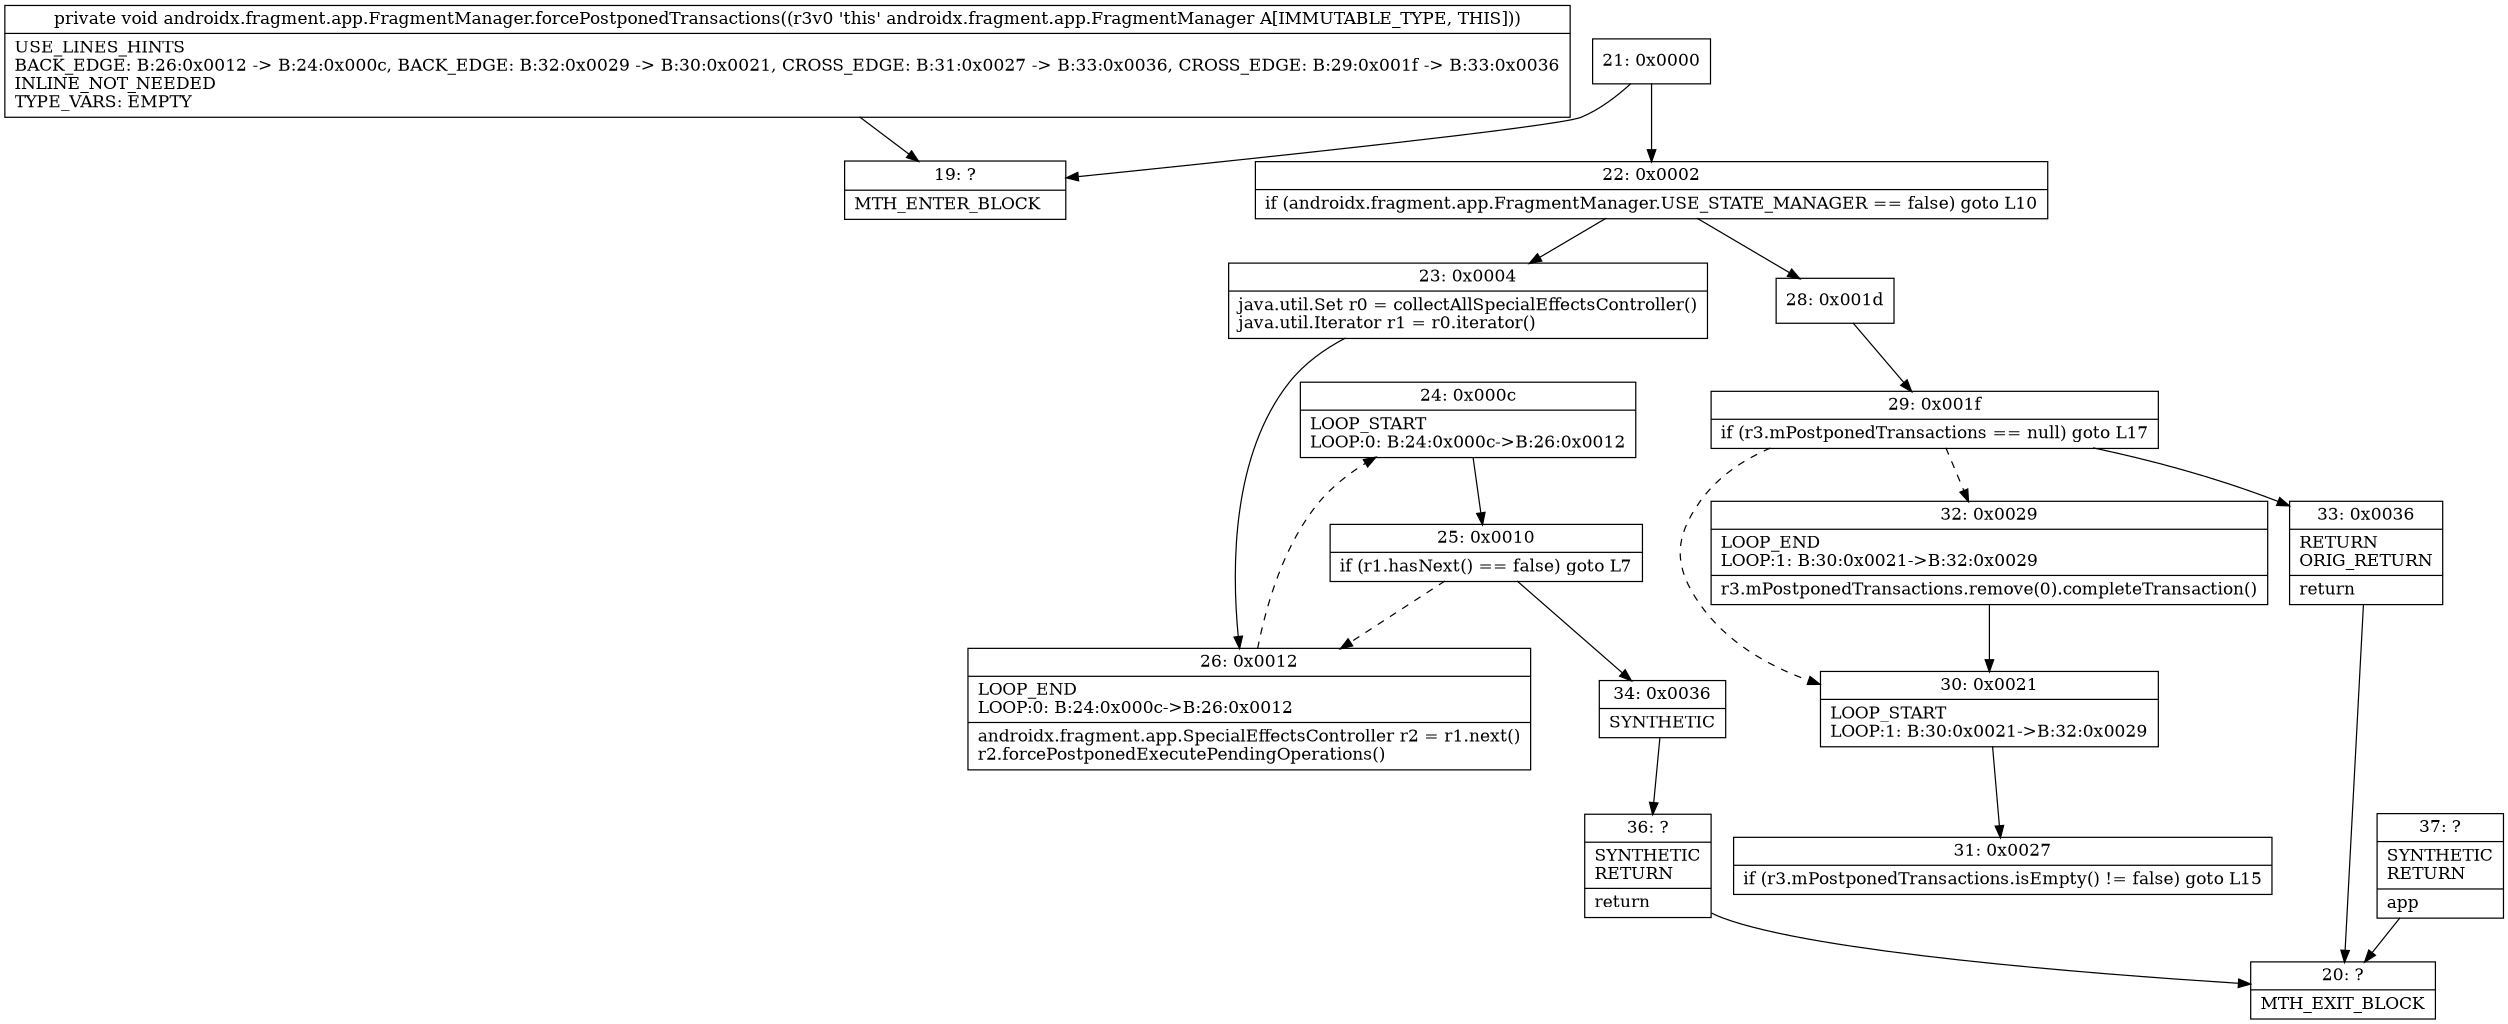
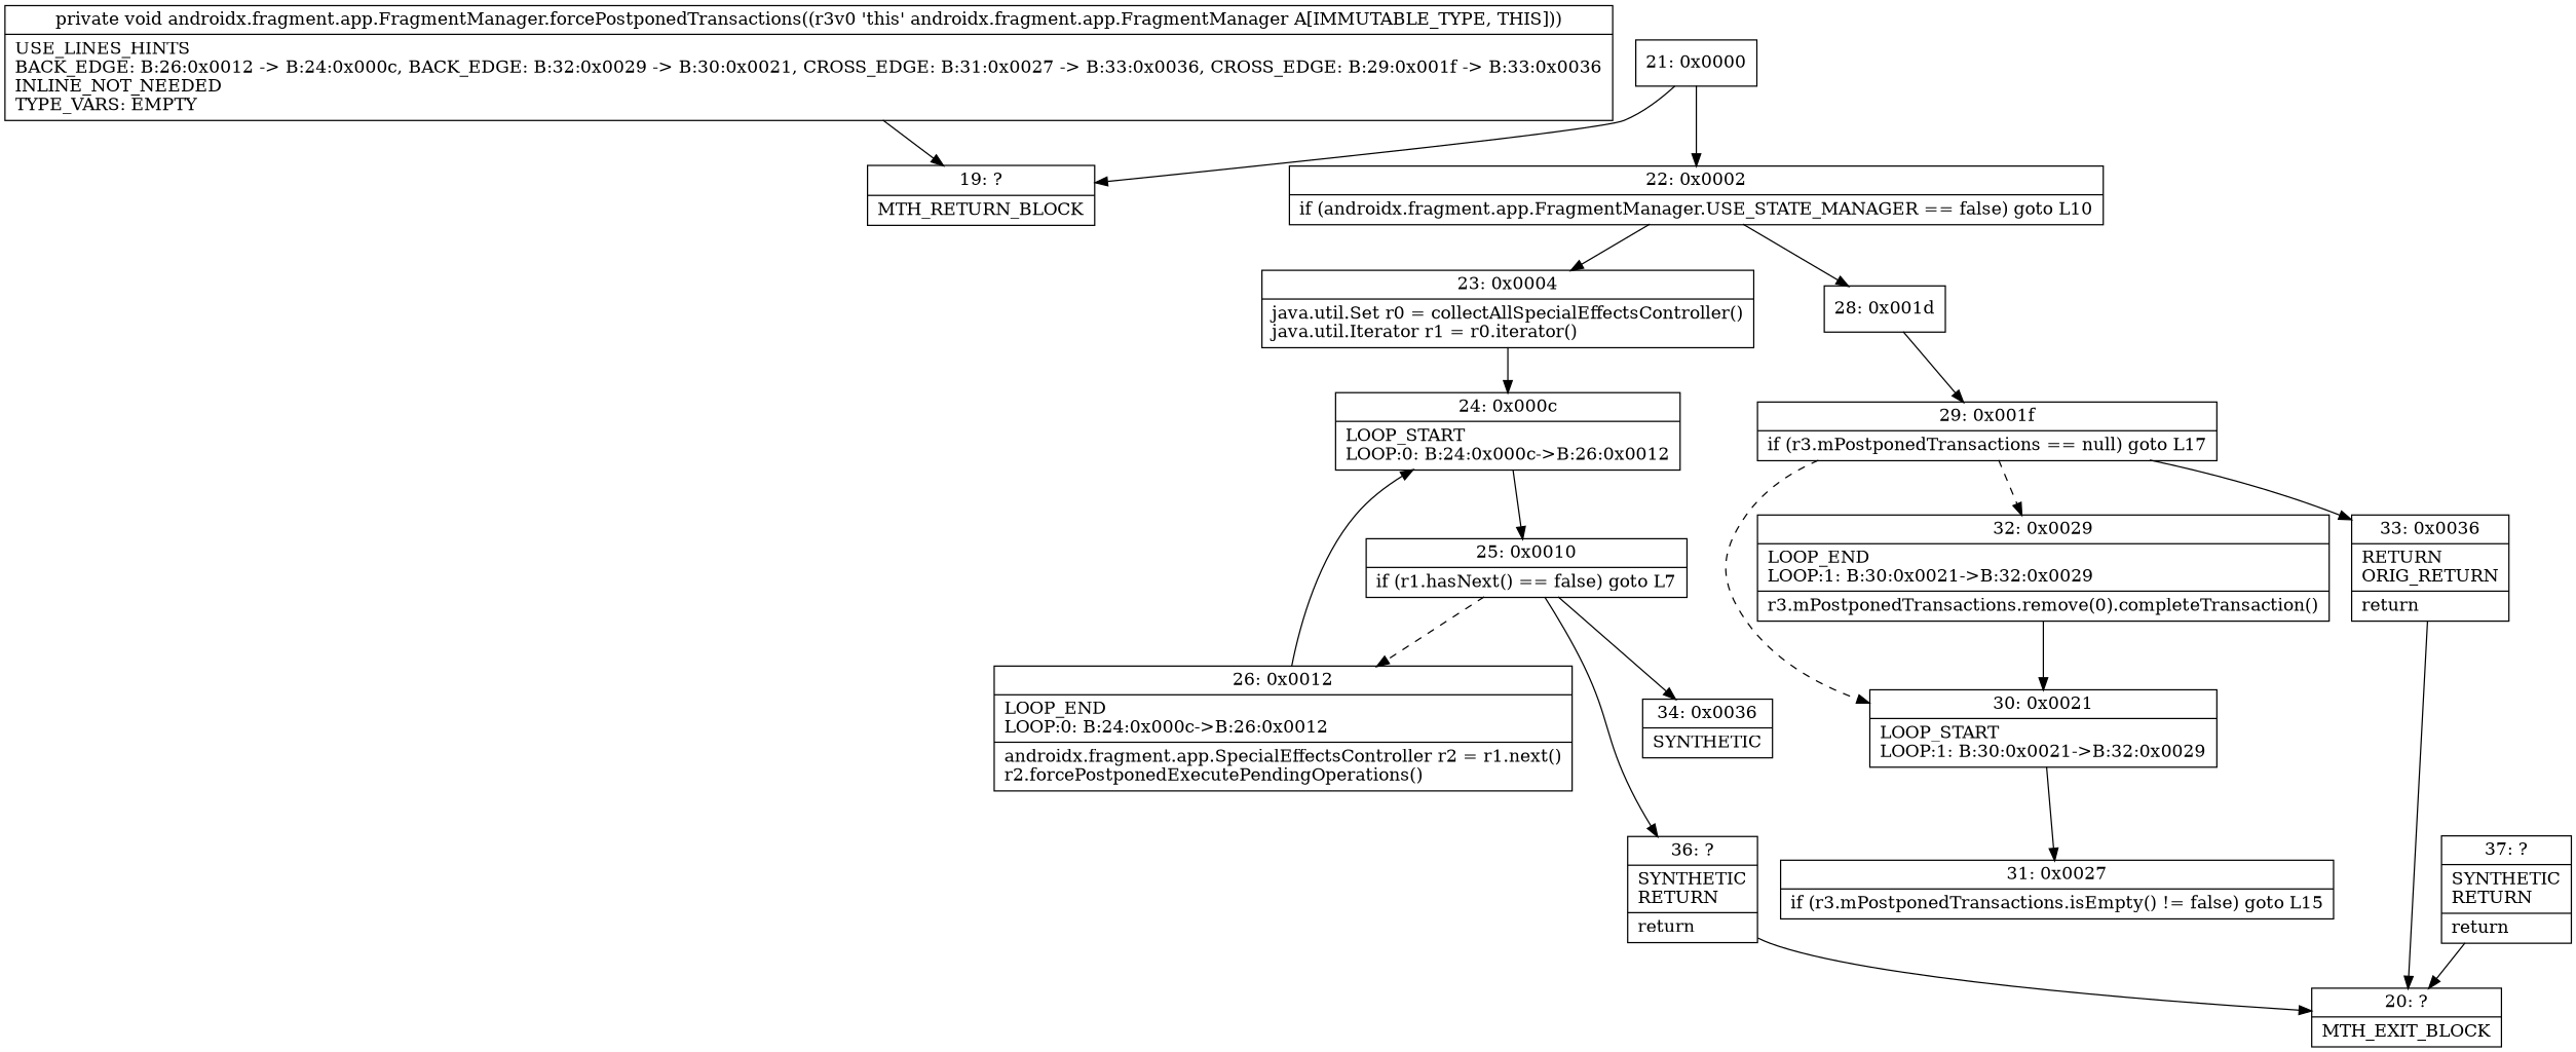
  digraph {
    fontname="DejaVu Serif"
    node [fontname="DejaVu Serif" shape=record]
    edge [fontname="DejaVu Serif"]
-   n1 [label="{19\:\ ?|MTH_ENTER_BLOCK\l}"]
+   n1 [label="{19\:\ ?|MTH_RETURN_BLOCK\l}"]
    n2 [label="{21\:\ 0x0000}"]
    n3 [label="{22\:\ 0x0002|if (androidx.fragment.app.FragmentManager.USE_STATE_MANAGER == false) goto L10\l}"]
    n4 [label="{23\:\ 0x0004|java.util.Set r0 = collectAllSpecialEffectsController()\ljava.util.Iterator r1 = r0.iterator()\l}"]
    n5 [label="{28\:\ 0x001d}"]
    n6 [label="{24\:\ 0x000c|LOOP_START\lLOOP:0: B:24:0x000c\-\>B:26:0x0012\l}"]
    n7 [label="{29\:\ 0x001f|if (r3.mPostponedTransactions == null) goto L17\l}"]
    n8 [label="{25\:\ 0x0010|if (r1.hasNext() == false) goto L7\l}"]
    n9 [label="{26\:\ 0x0012|LOOP_END\lLOOP:0: B:24:0x000c\-\>B:26:0x0012\l|androidx.fragment.app.SpecialEffectsController r2 = r1.next()\lr2.forcePostponedExecutePendingOperations()\l}"]
    n10 [label="{34\:\ 0x0036|SYNTHETIC\l}"]
    n11 [label="{36\:\ ?|SYNTHETIC\lRETURN\l|return\l}"]
    n12 [label="{20\:\ ?|MTH_EXIT_BLOCK\l}"]
    n13 [label="{30\:\ 0x0021|LOOP_START\lLOOP:1: B:30:0x0021\-\>B:32:0x0029\l}"]
    n14 [label="{33\:\ 0x0036|RETURN\lORIG_RETURN\l|return\l}"]
    n15 [label="{32\:\ 0x0029|LOOP_END\lLOOP:1: B:30:0x0021\-\>B:32:0x0029\l|r3.mPostponedTransactions.remove(0).completeTransaction()\l}"]
    n16 [label="{31\:\ 0x0027|if (r3.mPostponedTransactions.isEmpty() != false) goto L15\l}"]
-   n17 [label="{37\:\ ?|SYNTHETIC\lRETURN\l|app\l}"]
+   n17 [label="{37\:\ ?|SYNTHETIC\lRETURN\l|return\l}"]
    n18 [label="{private void androidx.fragment.app.FragmentManager.forcePostponedTransactions((r3v0 'this' androidx.fragment.app.FragmentManager A[IMMUTABLE_TYPE, THIS]))  | USE_LINES_HINTS\lBACK_EDGE: B:26:0x0012 \-\> B:24:0x000c, BACK_EDGE: B:32:0x0029 \-\> B:30:0x0021, CROSS_EDGE: B:31:0x0027 \-\> B:33:0x0036, CROSS_EDGE: B:29:0x001f \-\> B:33:0x0036\lINLINE_NOT_NEEDED\lTYPE_VARS: EMPTY\l}"]
    n2 -> n1
    n2 -> n3
    n3 -> n4 [style=solid]
    n3 -> n5
-   n4 -> n9
+   n4 -> n6
    n5 -> n7
    n6 -> n8
    n7 -> n13 [style=dashed]
    n7 -> n14
    n7 -> n15 [style=dashed]
    n8 -> n9 [style=dashed]
    n8 -> n10
-   n9 -> n6 [style=dashed]
-   n10 -> n11
+   n9 -> n6
+   n8 -> n11
    n11 -> n12
    n13 -> n16
    n14 -> n12
    n15 -> n13
    n17 -> n12
    n18 -> n1
  }
